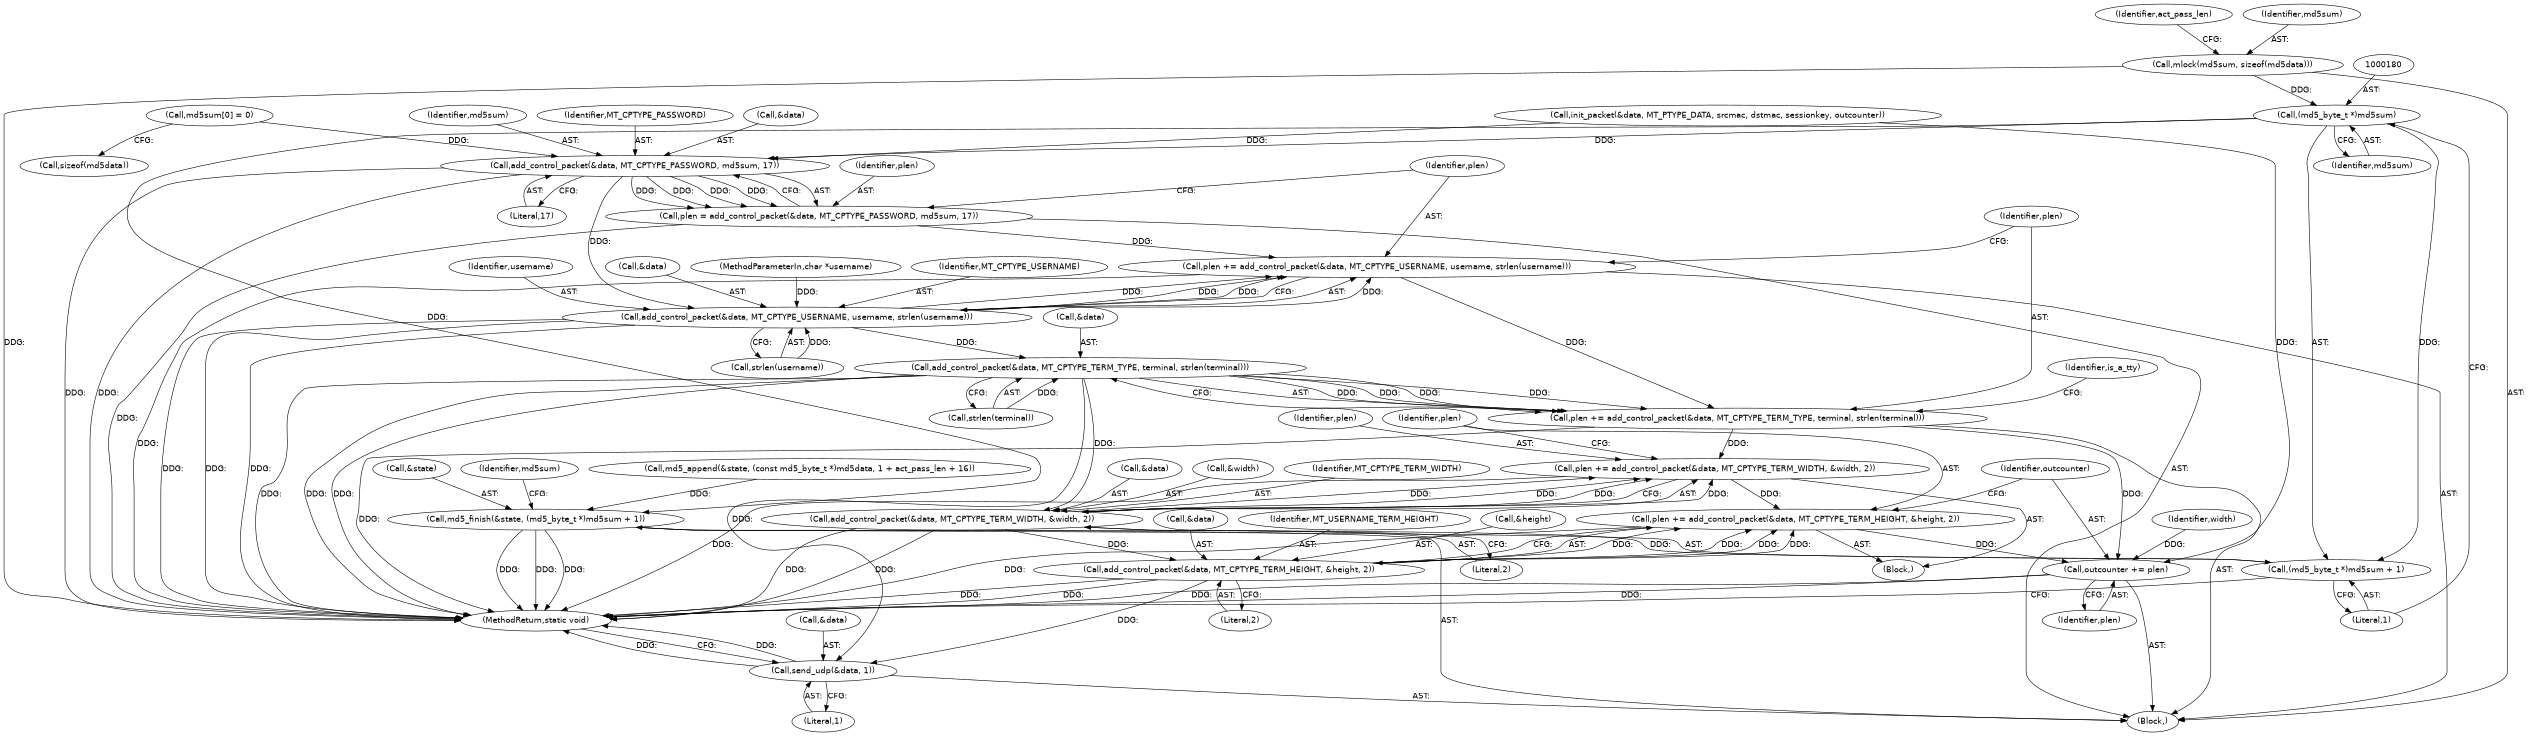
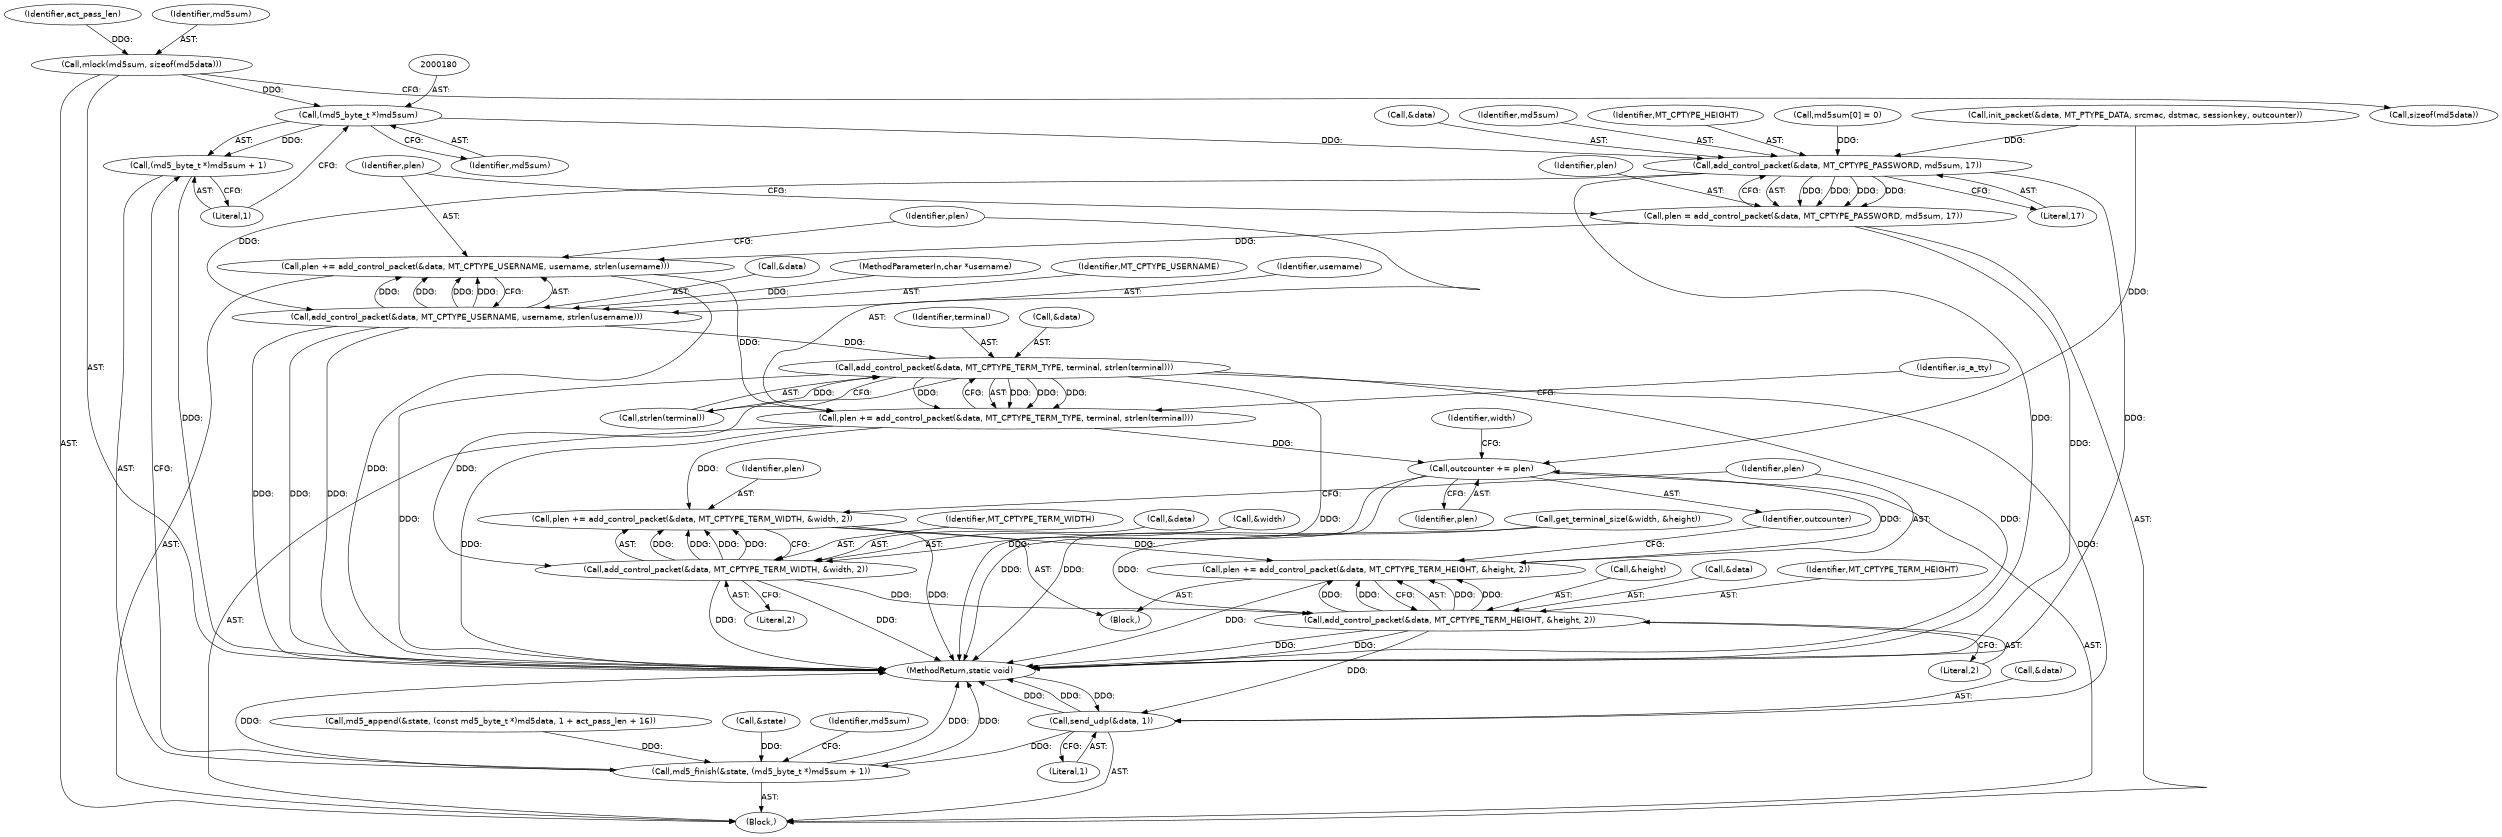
  digraph {
    fontname="DejaVu Sans"
    node [fontname="DejaVu Sans"]
    edge [fontname="DejaVu Sans"]
    n1 [label="(Call,mlock(md5sum, sizeof(md5data)))"]
    n2 [label="(Call,(md5_byte_t *)md5sum)"]
    n3 [label="(Block,)"]
    n4 [label="(MethodReturn,static void)"]
    n5 [label="(Call,sizeof(md5data))"]
    n6 [label="(Call,md5_finish(&state, (md5_byte_t *)md5sum + 1))"]
    n7 [label="(Call,(md5_byte_t *)md5sum + 1)"]
    n8 [label="(Call,add_control_packet(&data, MT_CPTYPE_PASSWORD, md5sum, 17))"]
    n9 [label="(Identifier,md5sum)"]
    n10 [label="(Call,send_udp(&data, 1))"]
    n11 [label="(Literal,1)"]
    n12 [label="(Call,plen = add_control_packet(&data, MT_CPTYPE_PASSWORD, md5sum, 17))"]
    n13 [label="(Call,add_control_packet(&data, MT_CPTYPE_USERNAME, username, strlen(username)))"]
    n14 [label="(Literal,17)"]
    n15 [label="(Call,plen += add_control_packet(&data, MT_CPTYPE_USERNAME, username, strlen(username)))"]
    n16 [label="(Call,add_control_packet(&data, MT_CPTYPE_TERM_TYPE, terminal, strlen(terminal)))"]
-   n17 [label="(Call,strlen(username))"]
    n18 [label="(Call,plen += add_control_packet(&data, MT_CPTYPE_TERM_TYPE, terminal, strlen(terminal)))"]
    n19 [label="(Call,plen += add_control_packet(&data, MT_CPTYPE_TERM_WIDTH, &width, 2))"]
    n20 [label="(Call,outcounter += plen)"]
    n21 [label="(Call,plen += add_control_packet(&data, MT_CPTYPE_TERM_HEIGHT, &height, 2))"]
    n22 [label="(Call,add_control_packet(&data, MT_CPTYPE_TERM_WIDTH, &width, 2))"]
    n23 [label="(Block,)"]
    n24 [label="(Identifier,plen)"]
    n25 [label="(Call,strlen(terminal))"]
    n26 [label="(Call,add_control_packet(&data, MT_CPTYPE_TERM_HEIGHT, &height, 2))"]
    n27 [label="(Literal,2)"]
    n28 [label="(Literal,2)"]
    n29 [label="(Literal,1)"]
    n30 [label="(Identifier,plen)"]
    n31 [label="(Identifier,plen)"]
+   n32 [label="(Identifier,terminal)"]
    n33 [label="(Call,md5_append(&state, (const md5_byte_t *)md5data, 1 + act_pass_len + 16))"]
    n34 [label="(Call,&data)"]
    n35 [label="(Call,&state)"]
    n36 [label="(Call,md5sum[0] = 0)"]
    n37 [label="(Call,&data)"]
    n38 [label="(Identifier,plen)"]
-   n39 [label="(Identifier,MT_USERNAME_TERM_HEIGHT)"]
+   n39 [label="(Identifier,MT_CPTYPE_TERM_HEIGHT)"]
    n40 [label="(Call,&width)"]
    n41 [label="(Call,&data)"]
    n42 [label="(MethodParameterIn,char *username)"]
    n43 [label="(Identifier,plen)"]
    n44 [label="(Identifier,plen)"]
    n45 [label="(Identifier,is_a_tty)"]
    n46 [label="(Identifier,MT_CPTYPE_USERNAME)"]
+   n47 [label="(Call,get_terminal_size(&width, &height))"]
    n48 [label="(Identifier,username)"]
    n49 [label="(Call,&data)"]
    n50 [label="(Call,&data)"]
    n51 [label="(Identifier,outcounter)"]
    n52 [label="(Identifier,act_pass_len)"]
    n53 [label="(Identifier,md5sum)"]
    n54 [label="(Identifier,md5sum)"]
    n55 [label="(Call,init_packet(&data, MT_PTYPE_DATA, srcmac, dstmac, sessionkey, outcounter))"]
    n56 [label="(Identifier,width)"]
    n57 [label="(Call,&data)"]
    n58 [label="(Identifier,md5sum)"]
-   n59 [label="(Identifier,MT_CPTYPE_PASSWORD)"]
+   n59 [label="(Identifier,MT_CPTYPE_HEIGHT)"]
    n60 [label="(Identifier,MT_CPTYPE_TERM_WIDTH)"]
    n61 [label="(Call,&height)"]
-   1000180
+   1000180 [label=2000180]
    n1 -> n2 [label="DDG: "]
    n1 -> n3 [label="AST: "]
-   n1 -> n4 [label="DDG: "]
-   n36 -> n5 [label="CFG: "]
-   n2 -> n6 [label="DDG: "]
+   n1 -> n4 [label="AST: "]
+   n1 -> n5 [label="CFG: "]
+   n10 -> n6 [label="DDG: "]
    n2 -> n7 [label="AST: "]
    n2 -> n7 [label="DDG: "]
    n2 -> n8 [label="DDG: "]
    n2 -> n9 [label="CFG: "]
-   n4 -> n10 [label="CFG: "]
+   n4 -> n10 [label="DDG: "]
    n6 -> n3 [label="AST: "]
    n6 -> n4 [label="DDG: "]
    n6 -> n4 [label="DDG: "]
    n6 -> n4 [label="DDG: "]
-   n6 -> n7 [label="DDG: "]
-   n7 -> n4 [label="CFG: "]
+   n6 -> n7 [label="CFG: "]
+   n7 -> n4 [label="DDG: "]
    n7 -> n6 [label="AST: "]
    n7 -> n11 [label="CFG: "]
    n8 -> n4 [label="DDG: "]
    n8 -> n4 [label="DDG: "]
    n8 -> n12 [label="AST: "]
    n8 -> n12 [label="DDG: "]
    n8 -> n12 [label="DDG: "]
    n8 -> n12 [label="DDG: "]
    n8 -> n12 [label="DDG: "]
    n8 -> n13 [label="DDG: "]
    n8 -> n14 [label="CFG: "]
    n9 -> n2 [label="AST: "]
    n10 -> n3 [label="AST: "]
    n10 -> n4 [label="DDG: "]
    n10 -> n4 [label="DDG: "]
    n10 -> n29 [label="CFG: "]
    n11 -> n2 [label="CFG: "]
    n11 -> n7 [label="AST: "]
    n12 -> n3 [label="AST: "]
    n12 -> n4 [label="DDG: "]
    n12 -> n8 [label="CFG: "]
    n12 -> n15 [label="DDG: "]
    n13 -> n4 [label="DDG: "]
    n13 -> n4 [label="DDG: "]
    n13 -> n4 [label="DDG: "]
    n13 -> n15 [label="AST: "]
    n13 -> n15 [label="DDG: "]
    n13 -> n15 [label="DDG: "]
    n13 -> n15 [label="DDG: "]
    n13 -> n15 [label="DDG: "]
    n13 -> n16 [label="DDG: "]
-   n13 -> n17 [label="CFG: "]
    n14 -> n8 [label="AST: "]
    n15 -> n3 [label="AST: "]
    n15 -> n4 [label="DDG: "]
    n15 -> n13 [label="CFG: "]
    n15 -> n18 [label="DDG: "]
    n16 -> n4 [label="DDG: "]
    n16 -> n4 [label="DDG: "]
    n16 -> n4 [label="DDG: "]
    n16 -> n10 [label="DDG: "]
    n16 -> n18 [label="AST: "]
    n16 -> n18 [label="DDG: "]
    n16 -> n18 [label="DDG: "]
    n16 -> n18 [label="DDG: "]
    n16 -> n18 [label="DDG: "]
    n16 -> n22 [label="DDG: "]
    n16 -> n25 [label="CFG: "]
-   n17 -> n13 [label="AST: "]
-   n17 -> n13 [label="DDG: "]
    n18 -> n3 [label="AST: "]
    n18 -> n4 [label="DDG: "]
    n18 -> n16 [label="CFG: "]
    n18 -> n19 [label="DDG: "]
    n18 -> n20 [label="DDG: "]
    n19 -> n4 [label="DDG: "]
    n19 -> n21 [label="DDG: "]
    n19 -> n22 [label="CFG: "]
    n19 -> n23 [label="AST: "]
    n20 -> n3 [label="AST: "]
    n20 -> n4 [label="DDG: "]
    n20 -> n4 [label="DDG: "]
    n20 -> n24 [label="CFG: "]
    n21 -> n4 [label="DDG: "]
    n21 -> n20 [label="DDG: "]
    n21 -> n23 [label="AST: "]
    n21 -> n26 [label="CFG: "]
    n22 -> n4 [label="DDG: "]
    n22 -> n4 [label="DDG: "]
    n22 -> n19 [label="AST: "]
    n22 -> n19 [label="DDG: "]
    n22 -> n19 [label="DDG: "]
    n22 -> n19 [label="DDG: "]
    n22 -> n19 [label="DDG: "]
    n22 -> n26 [label="DDG: "]
    n22 -> n27 [label="CFG: "]
    n24 -> n20 [label="AST: "]
    n25 -> n16 [label="AST: "]
    n25 -> n16 [label="DDG: "]
    n26 -> n4 [label="DDG: "]
    n26 -> n4 [label="DDG: "]
    n26 -> n10 [label="DDG: "]
    n26 -> n21 [label="AST: "]
    n26 -> n21 [label="DDG: "]
    n26 -> n21 [label="DDG: "]
    n26 -> n21 [label="DDG: "]
    n26 -> n21 [label="DDG: "]
    n26 -> n28 [label="CFG: "]
    n27 -> n22 [label="AST: "]
    n28 -> n26 [label="AST: "]
    n29 -> n10 [label="AST: "]
    n30 -> n12 [label="AST: "]
    n31 -> n19 [label="AST: "]
+   n32 -> n16 [label="AST: "]
    n33 -> n6 [label="DDG: "]
    n34 -> n26 [label="AST: "]
-   n35 -> n6 [label="AST: "]
+   n35 -> n6 [label="DDG: "]
    n36 -> n8 [label="DDG: "]
    n37 -> n22 [label="AST: "]
    n38 -> n15 [label="CFG: "]
    n38 -> n18 [label="AST: "]
    n39 -> n26 [label="AST: "]
    n40 -> n22 [label="AST: "]
    n41 -> n13 [label="AST: "]
    n42 -> n13 [label="DDG: "]
    n43 -> n12 [label="CFG: "]
    n43 -> n15 [label="AST: "]
    n44 -> n19 [label="CFG: "]
    n44 -> n21 [label="AST: "]
    n45 -> n18 [label="CFG: "]
    n46 -> n13 [label="AST: "]
+   n47 -> n22 [label="DDG: "]
+   n47 -> n26 [label="DDG: "]
    n48 -> n13 [label="AST: "]
    n49 -> n10 [label="AST: "]
    n50 -> n8 [label="AST: "]
-   n51 -> n20 [label="AST: "]
+   n20 -> n51 [label="AST: "]
    n51 -> n21 [label="CFG: "]
-   n52 -> n1 [label="CFG: "]
+   n52 -> n1 [label="DDG: "]
    n53 -> n8 [label="AST: "]
    n54 -> n6 [label="CFG: "]
    n55 -> n8 [label="DDG: "]
    n55 -> n20 [label="DDG: "]
-   n56 -> n20 [label="DDG: "]
+   n56 -> n20 [label="CFG: "]
    n57 -> n16 [label="AST: "]
    n58 -> n1 [label="AST: "]
    n59 -> n8 [label="AST: "]
    n60 -> n22 [label="AST: "]
    n61 -> n26 [label="AST: "]
    1000180 -> n2 [label="AST: "]
  }
